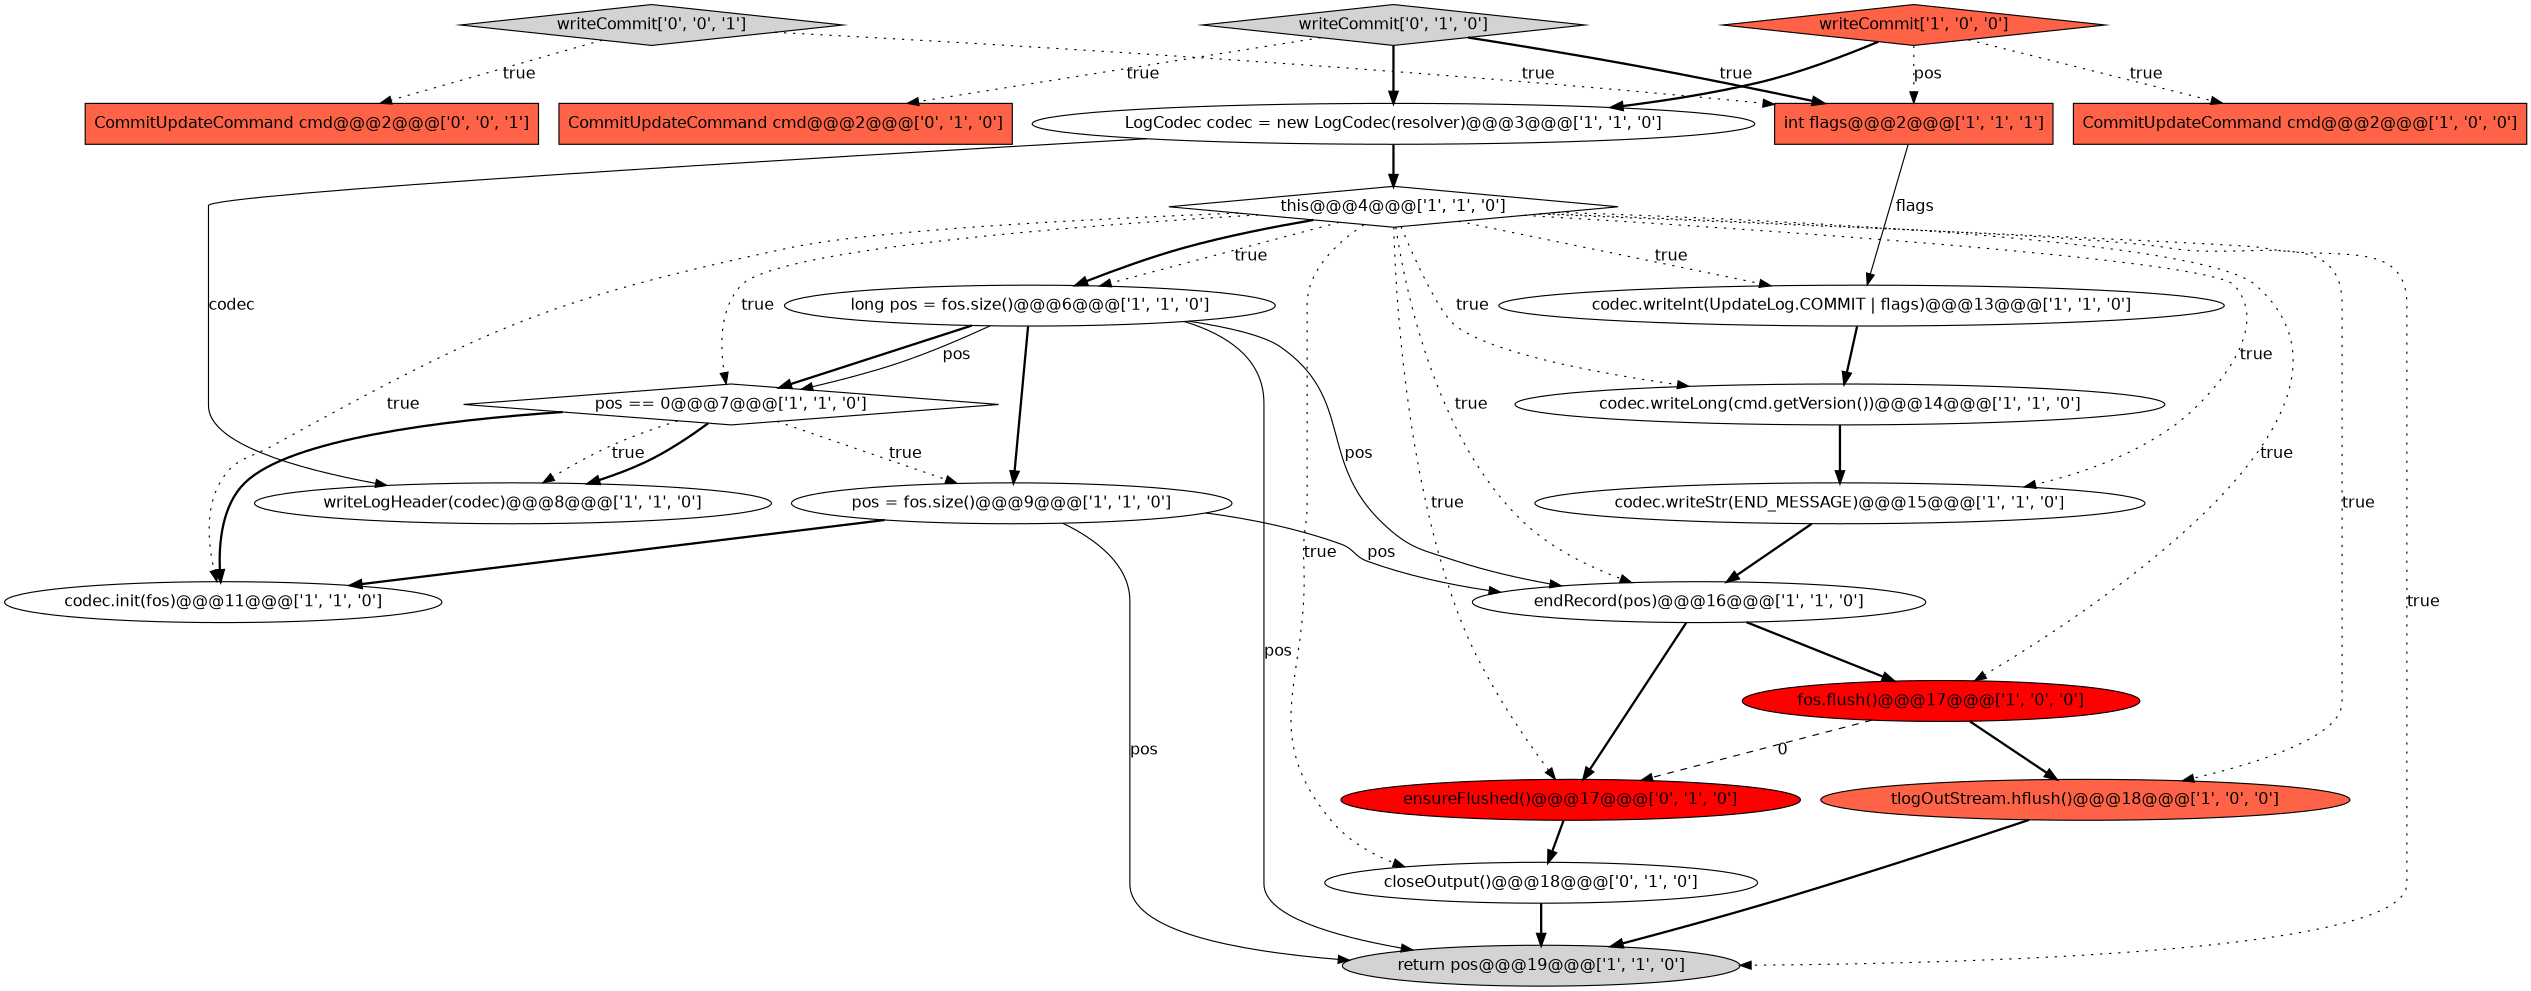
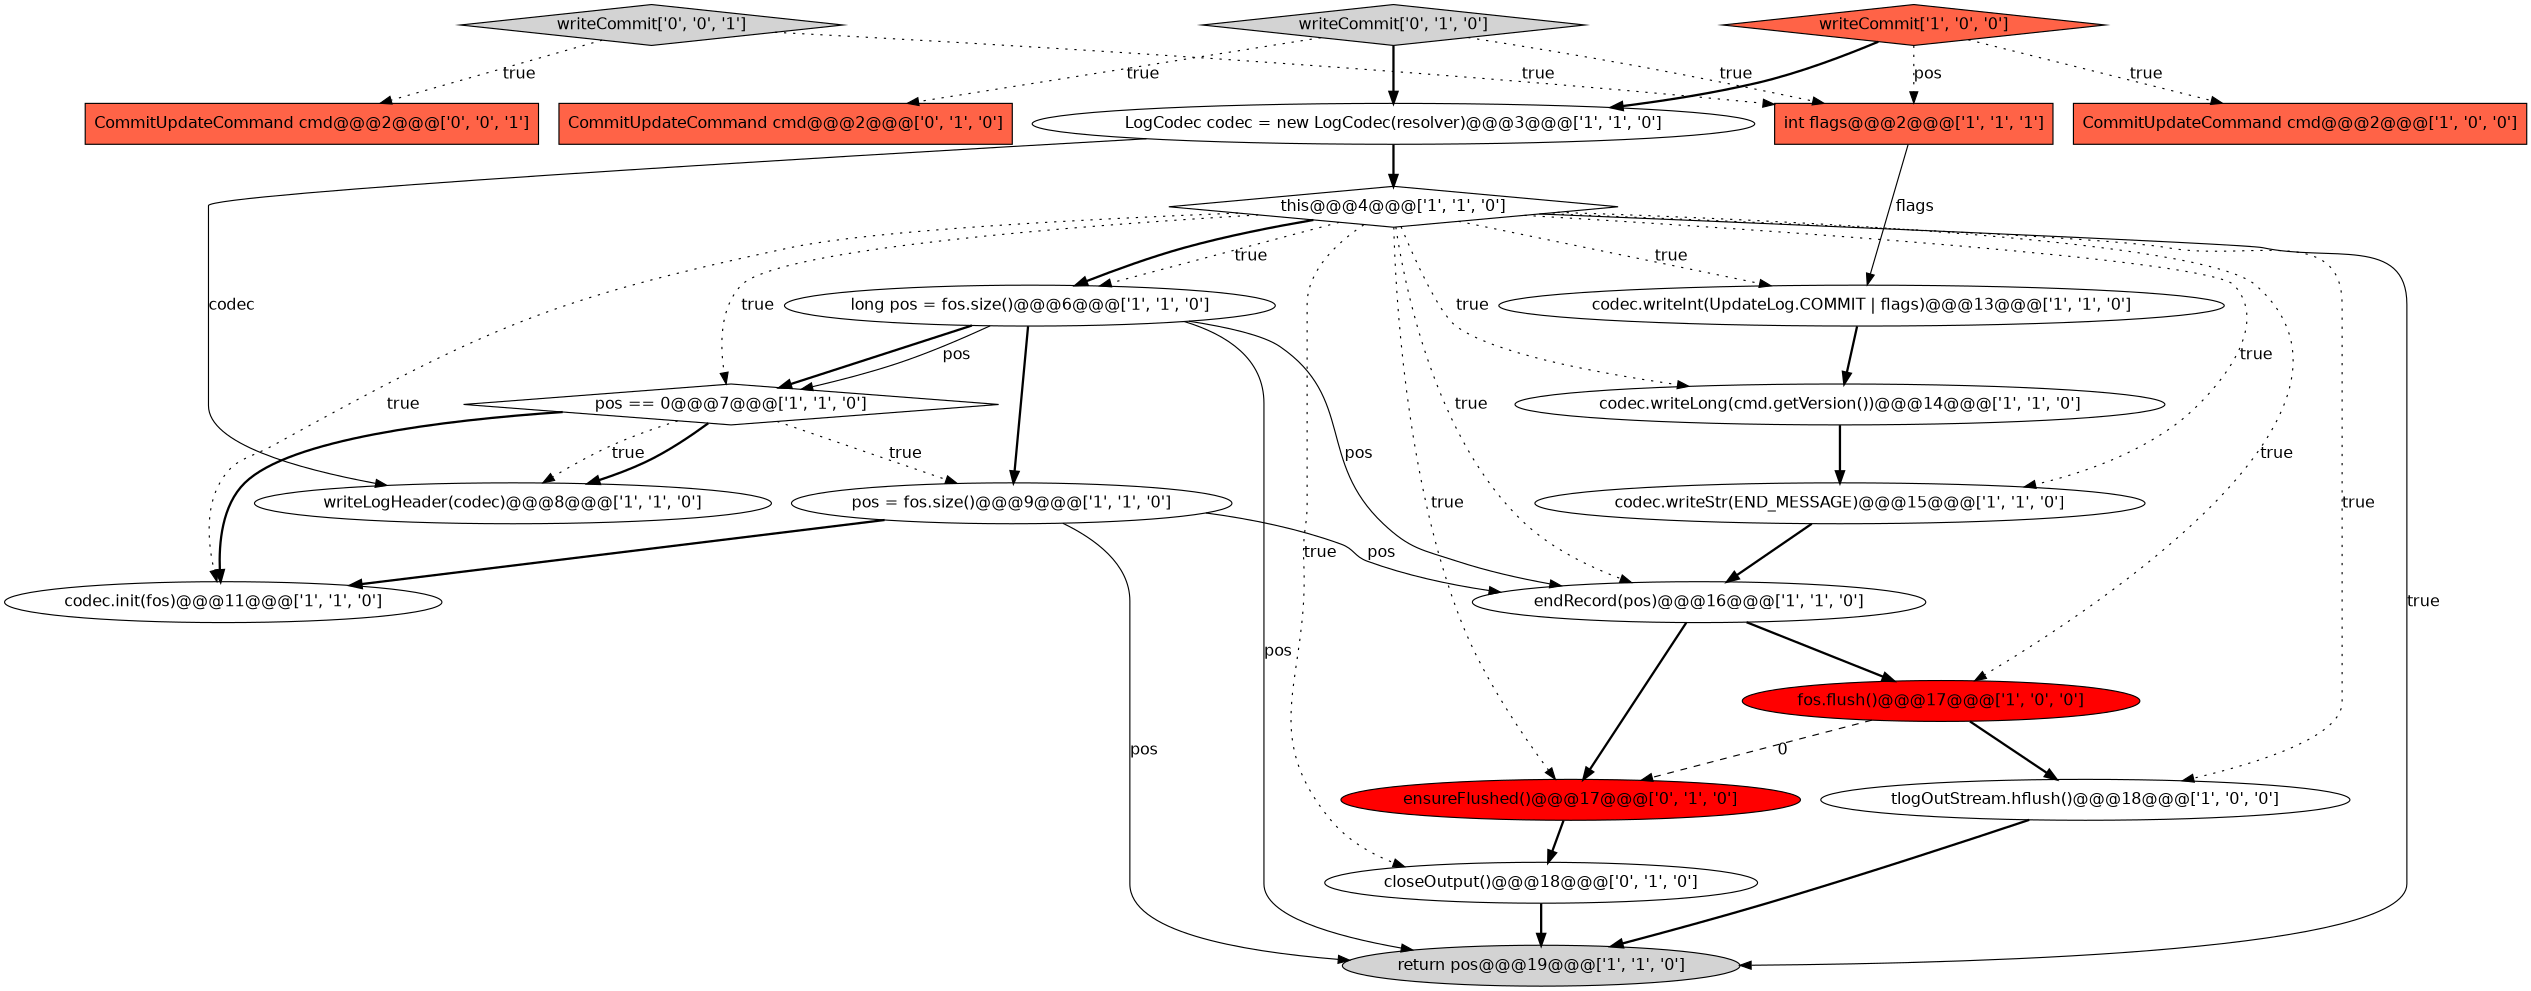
  digraph {
    fontname="DejaVu Sans"
    node [fillcolor=white fontname="DejaVu Sans" shape=ellipse style=filled]
    edge [fontname="DejaVu Sans" style=dotted]
    n1 [label="codec.writeStr(END_MESSAGE)@@@15@@@['1', '1', '0']"]
    n2 [label="endRecord(pos)@@@16@@@['1', '1', '0']"]
    n3 [fillcolor=red label="fos.flush()@@@17@@@['1', '0', '0']"]
    n4 [fillcolor=red label="ensureFlushed()@@@17@@@['0', '1', '0']"]
    n5 [label="codec.writeLong(cmd.getVersion())@@@14@@@['1', '1', '0']"]
    n6 [fillcolor=lightgray label="writeCommit['0', '0', '1']" shape=diamond]
    n7 [fillcolor=tomato label="CommitUpdateCommand cmd@@@2@@@['0', '0', '1']" shape=box]
    n8 [fillcolor=tomato label="int flags@@@2@@@['1', '1', '1']" shape=box]
    n9 [label="codec.writeInt(UpdateLog.COMMIT | flags)@@@13@@@['1', '1', '0']"]
    n10 [label="closeOutput()@@@18@@@['0', '1', '0']"]
    n11 [fillcolor=lightgray label="return pos@@@19@@@['1', '1', '0']"]
-   n12 [fillcolor=tomato label="tlogOutStream.hflush()@@@18@@@['1', '0', '0']"]
+   n12 [label="tlogOutStream.hflush()@@@18@@@['1', '0', '0']"]
    n13 [label="codec.init(fos)@@@11@@@['1', '1', '0']"]
    n14 [fillcolor=lightgray label="writeCommit['0', '1', '0']" shape=diamond]
    n15 [fillcolor=tomato label="CommitUpdateCommand cmd@@@2@@@['0', '1', '0']" shape=box]
    n16 [label="LogCodec codec = new LogCodec(resolver)@@@3@@@['1', '1', '0']"]
    n17 [label="this@@@4@@@['1', '1', '0']" shape=diamond]
    n18 [label="writeLogHeader(codec)@@@8@@@['1', '1', '0']"]
    n19 [label="long pos = fos.size()@@@6@@@['1', '1', '0']"]
    n20 [label="pos == 0@@@7@@@['1', '1', '0']" shape=diamond]
    n21 [label="pos = fos.size()@@@9@@@['1', '1', '0']"]
    n22 [fillcolor=tomato label="CommitUpdateCommand cmd@@@2@@@['1', '0', '0']" shape=box]
    n23 [fillcolor=tomato label="writeCommit['1', '0', '0']" shape=diamond]
    n1 -> n2 [style=bold]
    n2 -> n3 [style=bold]
    n2 -> n4 [style=bold]
    n3 -> n4 [label=0 style=dashed]
    n3 -> n12 [style=bold]
    n4 -> n10 [style=bold]
    n5 -> n1 [style=bold]
    n6 -> n7 [label=true]
    n6 -> n8 [label=true]
    n8 -> n9 [label=flags style=solid]
    n9 -> n5 [style=bold]
    n10 -> n11 [style=bold]
    n12 -> n11 [style=bold]
-   n14 -> n8 [label=true style=bold]
+   n14 -> n8 [label=true]
    n14 -> n15 [label=true]
    n14 -> n16 [style=bold]
    n16 -> n17 [style=bold]
    n16 -> n18 [label=codec style=solid]
    n17 -> n1 [label=true]
    n17 -> n2 [label=true]
    n17 -> n3 [label=true]
    n17 -> n4 [label=true]
    n17 -> n5 [label=true]
    n17 -> n9 [label=true]
    n17 -> n10 [label=true]
-   n17 -> n11 [label=true]
+   n17 -> n11 [label=true style=solid]
    n17 -> n12 [label=true]
    n17 -> n13 [label=true]
    n17 -> n19 [style=bold]
    n17 -> n19 [label=true]
    n17 -> n20 [label=true]
    n19 -> n2 [label=pos style=solid]
    n19 -> n11 [label=pos style=solid]
    n19 -> n20 [style=bold]
    n19 -> n20 [label=pos style=solid]
    n19 -> n21 [style=bold]
    n20 -> n13 [style=bold]
    n20 -> n18 [label=true]
    n20 -> n18 [style=bold]
    n20 -> n21 [label=true]
    n21 -> n2 [label=pos style=solid]
    n21 -> n11 [label=pos style=solid]
    n21 -> n13 [style=bold]
    n23 -> n8 [label=pos]
    n23 -> n16 [style=bold]
    n23 -> n22 [label=true]
  }
